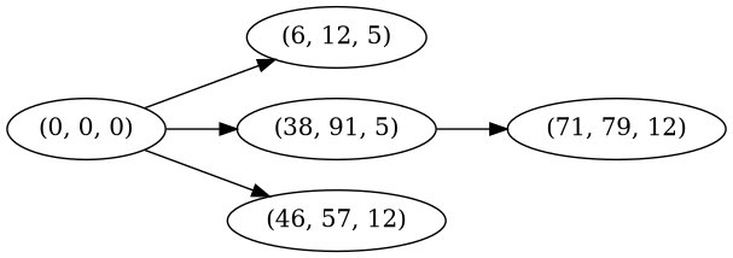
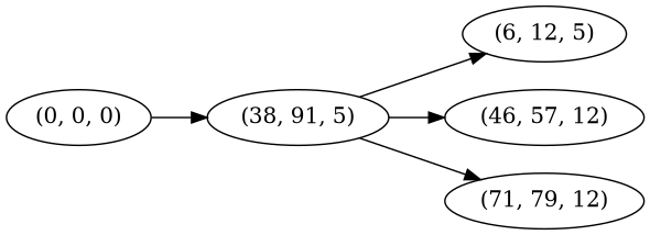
  digraph {
    rankdir=LR
    "(0, 0, 0)"
    "(6, 12, 5)"
    "(38, 91, 5)"
    "(46, 57, 12)"
    n5 [label="(71, 79, 12)"]
-   "(0, 0, 0)" -> "(6, 12, 5)"
+   "(38, 91, 5)" -> "(6, 12, 5)"
    "(0, 0, 0)" -> "(38, 91, 5)"
-   "(0, 0, 0)" -> "(46, 57, 12)"
+   "(38, 91, 5)" -> "(46, 57, 12)"
    "(38, 91, 5)" -> n5
  }
